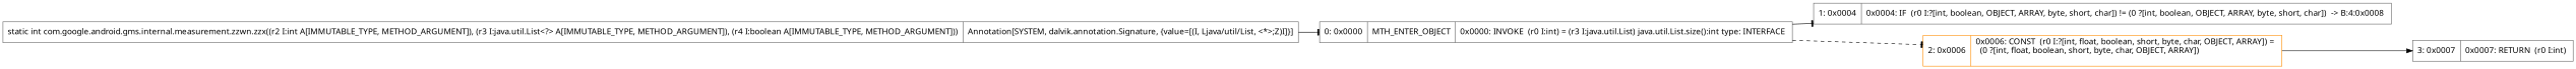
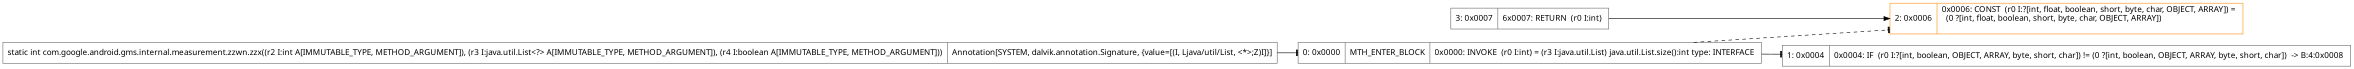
  digraph {
    fontname="Noto Sans"
    rankdir=LR
    node [color=gray40 fontname="Noto Sans" shape=record]
    edge [arrowhead=tee fontname="Noto Sans"]
-   n1 [label="{0\:\ 0x0000|MTH_ENTER_OBJECT\l|0x0000: INVOKE  (r0 I:int) = (r3 I:java.util.List) java.util.List.size():int type: INTERFACE \l}"]
+   n1 [label="{0\:\ 0x0000|MTH_ENTER_BLOCK\l|0x0000: INVOKE  (r0 I:int) = (r3 I:java.util.List) java.util.List.size():int type: INTERFACE \l}"]
    n2 [label="{1\:\ 0x0004|0x0004: IF  (r0 I:?[int, boolean, OBJECT, ARRAY, byte, short, char]) != (0 ?[int, boolean, OBJECT, ARRAY, byte, short, char])  \-\> B:4:0x0008 \l}"]
    n3 [color=darkorange label="{2\:\ 0x0006|0x0006: CONST  (r0 I:?[int, float, boolean, short, byte, char, OBJECT, ARRAY]) = \l  (0 ?[int, float, boolean, short, byte, char, OBJECT, ARRAY])\l \l}"]
-   n4 [label="{3\:\ 0x0007|0x0007: RETURN  (r0 I:int) \l}"]
+   n4 [label="{3\:\ 0x0007|6x0007: RETURN  (r0 I:int) \l}"]
    n5 [label="{static int com.google.android.gms.internal.measurement.zzwn.zzx((r2 I:int A[IMMUTABLE_TYPE, METHOD_ARGUMENT]), (r3 I:java.util.List\<?\> A[IMMUTABLE_TYPE, METHOD_ARGUMENT]), (r4 I:boolean A[IMMUTABLE_TYPE, METHOD_ARGUMENT]))  | Annotation[SYSTEM, dalvik.annotation.Signature, \{value=[(I, Ljava\/util\/List, \<*\>;Z)I]\}]\l}"]
    n1 -> n2
    n1 -> n3 [style=dashed]
-   n3 -> n4 [arrowhead=normal]
+   n4 -> n3 [arrowhead=normal]
    n5 -> n1
  }
